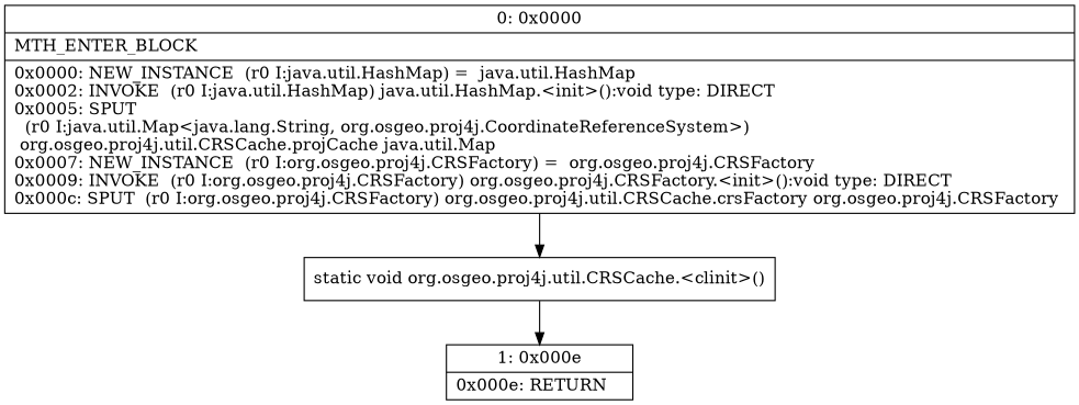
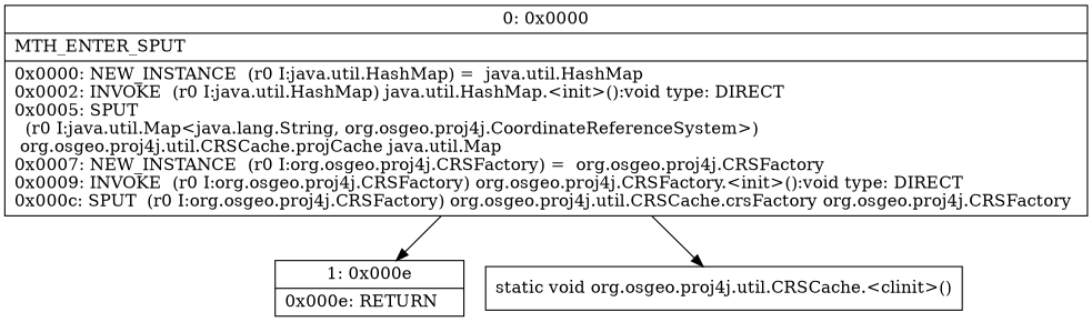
  digraph {
    node [shape=record]
-   n1 [label="{0\:\ 0x0000|MTH_ENTER_BLOCK\l|0x0000: NEW_INSTANCE  (r0 I:java.util.HashMap) =  java.util.HashMap \l0x0002: INVOKE  (r0 I:java.util.HashMap) java.util.HashMap.\<init\>():void type: DIRECT \l0x0005: SPUT  \l  (r0 I:java.util.Map\<java.lang.String, org.osgeo.proj4j.CoordinateReferenceSystem\>)\l org.osgeo.proj4j.util.CRSCache.projCache java.util.Map \l0x0007: NEW_INSTANCE  (r0 I:org.osgeo.proj4j.CRSFactory) =  org.osgeo.proj4j.CRSFactory \l0x0009: INVOKE  (r0 I:org.osgeo.proj4j.CRSFactory) org.osgeo.proj4j.CRSFactory.\<init\>():void type: DIRECT \l0x000c: SPUT  (r0 I:org.osgeo.proj4j.CRSFactory) org.osgeo.proj4j.util.CRSCache.crsFactory org.osgeo.proj4j.CRSFactory \l}"]
+   n1 [label="{0\:\ 0x0000|MTH_ENTER_SPUT\l|0x0000: NEW_INSTANCE  (r0 I:java.util.HashMap) =  java.util.HashMap \l0x0002: INVOKE  (r0 I:java.util.HashMap) java.util.HashMap.\<init\>():void type: DIRECT \l0x0005: SPUT  \l  (r0 I:java.util.Map\<java.lang.String, org.osgeo.proj4j.CoordinateReferenceSystem\>)\l org.osgeo.proj4j.util.CRSCache.projCache java.util.Map \l0x0007: NEW_INSTANCE  (r0 I:org.osgeo.proj4j.CRSFactory) =  org.osgeo.proj4j.CRSFactory \l0x0009: INVOKE  (r0 I:org.osgeo.proj4j.CRSFactory) org.osgeo.proj4j.CRSFactory.\<init\>():void type: DIRECT \l0x000c: SPUT  (r0 I:org.osgeo.proj4j.CRSFactory) org.osgeo.proj4j.util.CRSCache.crsFactory org.osgeo.proj4j.CRSFactory \l}"]
    n2 [label="{1\:\ 0x000e|0x000e: RETURN   \l}"]
    n3 [label="{static void org.osgeo.proj4j.util.CRSCache.\<clinit\>() }"]
-   n3 -> n2
+   n1 -> n2
    n1 -> n3
  }
